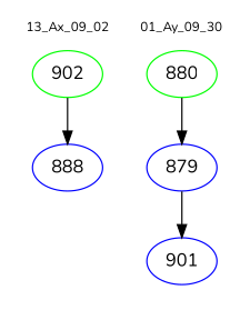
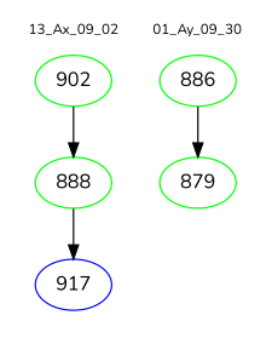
  digraph {
    fontname=Nunito
    node [color=green fontname=Nunito]
    edge [color=black fontname=Nunito]
    n1 [label=902]
-   n2 [color=blue label=888]
-   n4 [label=880]
-   n5 [color=blue label=879]
-   n6 [color=blue label=901]
+   n2 [label=888]
+   n3 [color=blue label=917]
+   n4 [label=886]
+   n5 [label=879]
    subgraph cluster_1 {
      color=white
      fontsize=10
      label="13_Ax_09_02"
      n1
      n2
+     n3
    }
    subgraph cluster_2 {
      color=white
      fontsize=10
      label="01_Ay_09_30"
      n4
      n5
-     n6
    }
    n1 -> n2
+   n2 -> n3
    n4 -> n5
-   n5 -> n6
  }
